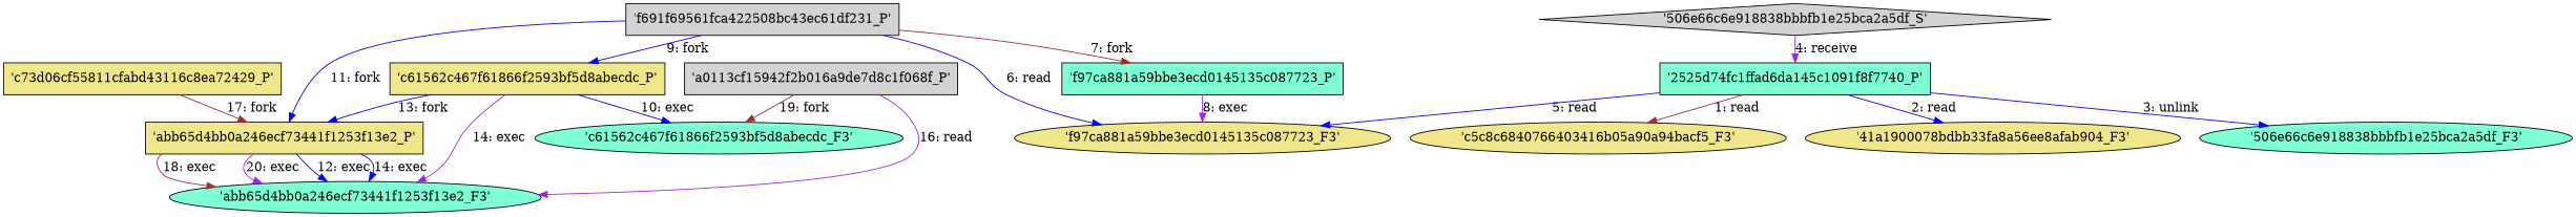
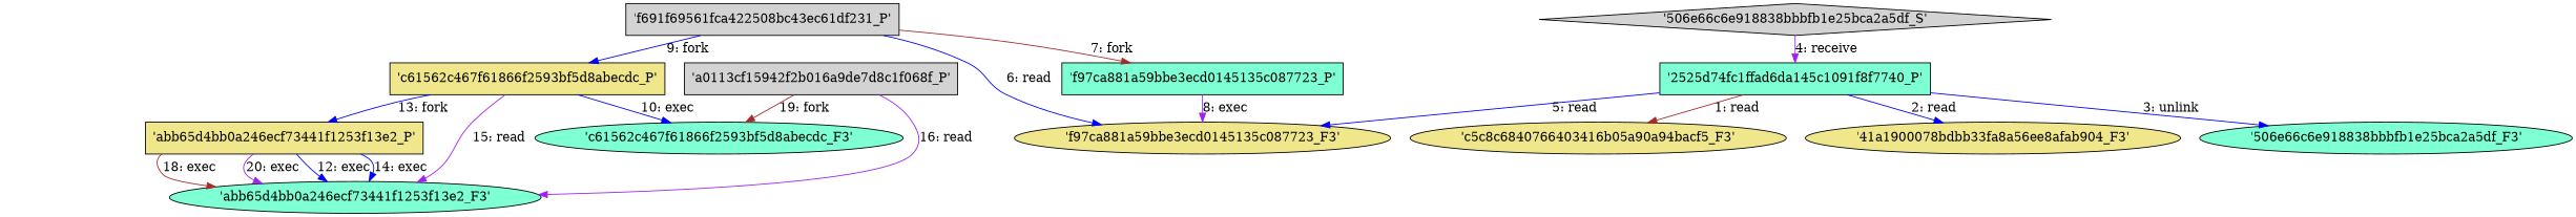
  digraph {
    engine=neato
    fixedsize=false
    fontsize=10
    nodesep=0.3
    rankdir=TB
    ranksep=0
    splines=true
    node [fillcolor=khaki node_type=Process shape=box style=filled]
    edge [color=blue]
    "'c5c8c6840766403416b05a90a94bacf5_F3'" [node_type=file shape=ellipse]
    "'2525d74fc1ffad6da145c1091f8f7740_P'" [fillcolor=aquamarine]
    "'41a1900078bdbb33fa8a56ee8afab904_F3'" [node_type=file shape=ellipse]
    "'506e66c6e918838bbbfb1e25bca2a5df_F3'" [fillcolor=aquamarine node_type=file shape=ellipse]
    "'f97ca881a59bbe3ecd0145135c087723_F3'" [node_type=File shape=ellipse]
    "'506e66c6e918838bbbfb1e25bca2a5df_S'" [fillcolor=lightgrey node_type=Socket shape=diamond]
    "'f691f69561fca422508bc43ec61df231_P'" [fillcolor=lightgrey]
    "'f97ca881a59bbe3ecd0145135c087723_P'" [fillcolor=aquamarine]
    "'c61562c467f61866f2593bf5d8abecdc_P'"
    "'abb65d4bb0a246ecf73441f1253f13e2_P'"
    "'c61562c467f61866f2593bf5d8abecdc_F3'" [fillcolor=aquamarine node_type=File shape=ellipse]
    "'abb65d4bb0a246ecf73441f1253f13e2_F3'" [fillcolor=aquamarine node_type=File shape=ellipse]
    "'a0113cf15942f2b016a9de7d8c1f068f_P'" [fillcolor=lightgrey]
-   "'c73d06cf55811cfabd43116c8ea72429_P'"
    "'2525d74fc1ffad6da145c1091f8f7740_P'" -> "'c5c8c6840766403416b05a90a94bacf5_F3'" [color=brown label="1: read"]
    "'2525d74fc1ffad6da145c1091f8f7740_P'" -> "'41a1900078bdbb33fa8a56ee8afab904_F3'" [label="2: read"]
    "'2525d74fc1ffad6da145c1091f8f7740_P'" -> "'506e66c6e918838bbbfb1e25bca2a5df_F3'" [label="3: unlink"]
    "'2525d74fc1ffad6da145c1091f8f7740_P'" -> "'f97ca881a59bbe3ecd0145135c087723_F3'" [label="5: read"]
    "'506e66c6e918838bbbfb1e25bca2a5df_S'" -> "'2525d74fc1ffad6da145c1091f8f7740_P'" [color=purple label="4: receive"]
    "'f691f69561fca422508bc43ec61df231_P'" -> "'f97ca881a59bbe3ecd0145135c087723_F3'" [label="6: read"]
    "'f691f69561fca422508bc43ec61df231_P'" -> "'f97ca881a59bbe3ecd0145135c087723_P'" [color=brown label="7: fork"]
    "'f691f69561fca422508bc43ec61df231_P'" -> "'c61562c467f61866f2593bf5d8abecdc_P'" [label="9: fork"]
-   "'f691f69561fca422508bc43ec61df231_P'" -> "'abb65d4bb0a246ecf73441f1253f13e2_P'" [label="11: fork"]
    "'f97ca881a59bbe3ecd0145135c087723_P'" -> "'f97ca881a59bbe3ecd0145135c087723_F3'" [color=purple label="8: exec"]
    "'c61562c467f61866f2593bf5d8abecdc_P'" -> "'abb65d4bb0a246ecf73441f1253f13e2_P'" [label="13: fork"]
    "'c61562c467f61866f2593bf5d8abecdc_P'" -> "'c61562c467f61866f2593bf5d8abecdc_F3'" [label="10: exec"]
-   "'c61562c467f61866f2593bf5d8abecdc_P'" -> "'abb65d4bb0a246ecf73441f1253f13e2_F3'" [color=purple label="14: exec"]
+   "'c61562c467f61866f2593bf5d8abecdc_P'" -> "'abb65d4bb0a246ecf73441f1253f13e2_F3'" [color=purple label="15: read"]
    "'abb65d4bb0a246ecf73441f1253f13e2_P'" -> "'abb65d4bb0a246ecf73441f1253f13e2_F3'" [label="12: exec"]
    "'abb65d4bb0a246ecf73441f1253f13e2_P'" -> "'abb65d4bb0a246ecf73441f1253f13e2_F3'" [label="14: exec"]
    "'abb65d4bb0a246ecf73441f1253f13e2_P'" -> "'abb65d4bb0a246ecf73441f1253f13e2_F3'" [color=brown label="18: exec"]
    "'abb65d4bb0a246ecf73441f1253f13e2_P'" -> "'abb65d4bb0a246ecf73441f1253f13e2_F3'" [color=purple label="20: exec"]
    "'a0113cf15942f2b016a9de7d8c1f068f_P'" -> "'c61562c467f61866f2593bf5d8abecdc_F3'" [color=brown label="19: fork"]
    "'a0113cf15942f2b016a9de7d8c1f068f_P'" -> "'abb65d4bb0a246ecf73441f1253f13e2_F3'" [color=purple label="16: read"]
-   "'c73d06cf55811cfabd43116c8ea72429_P'" -> "'abb65d4bb0a246ecf73441f1253f13e2_P'" [color=brown label="17: fork"]
  }
